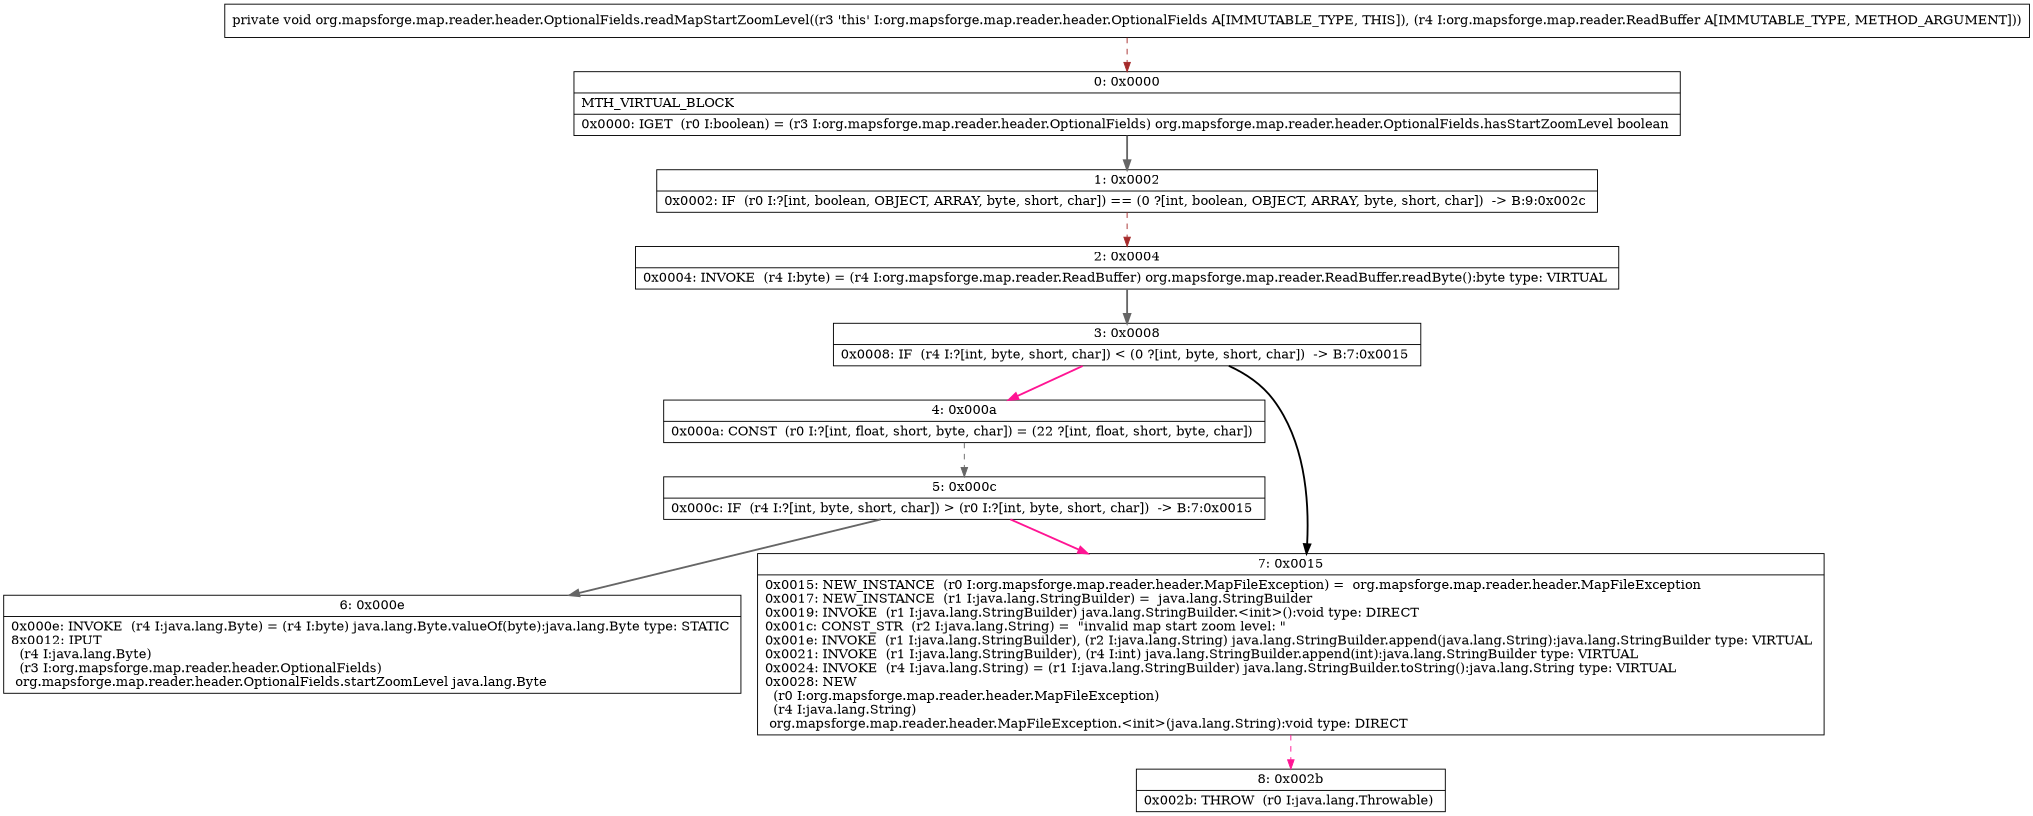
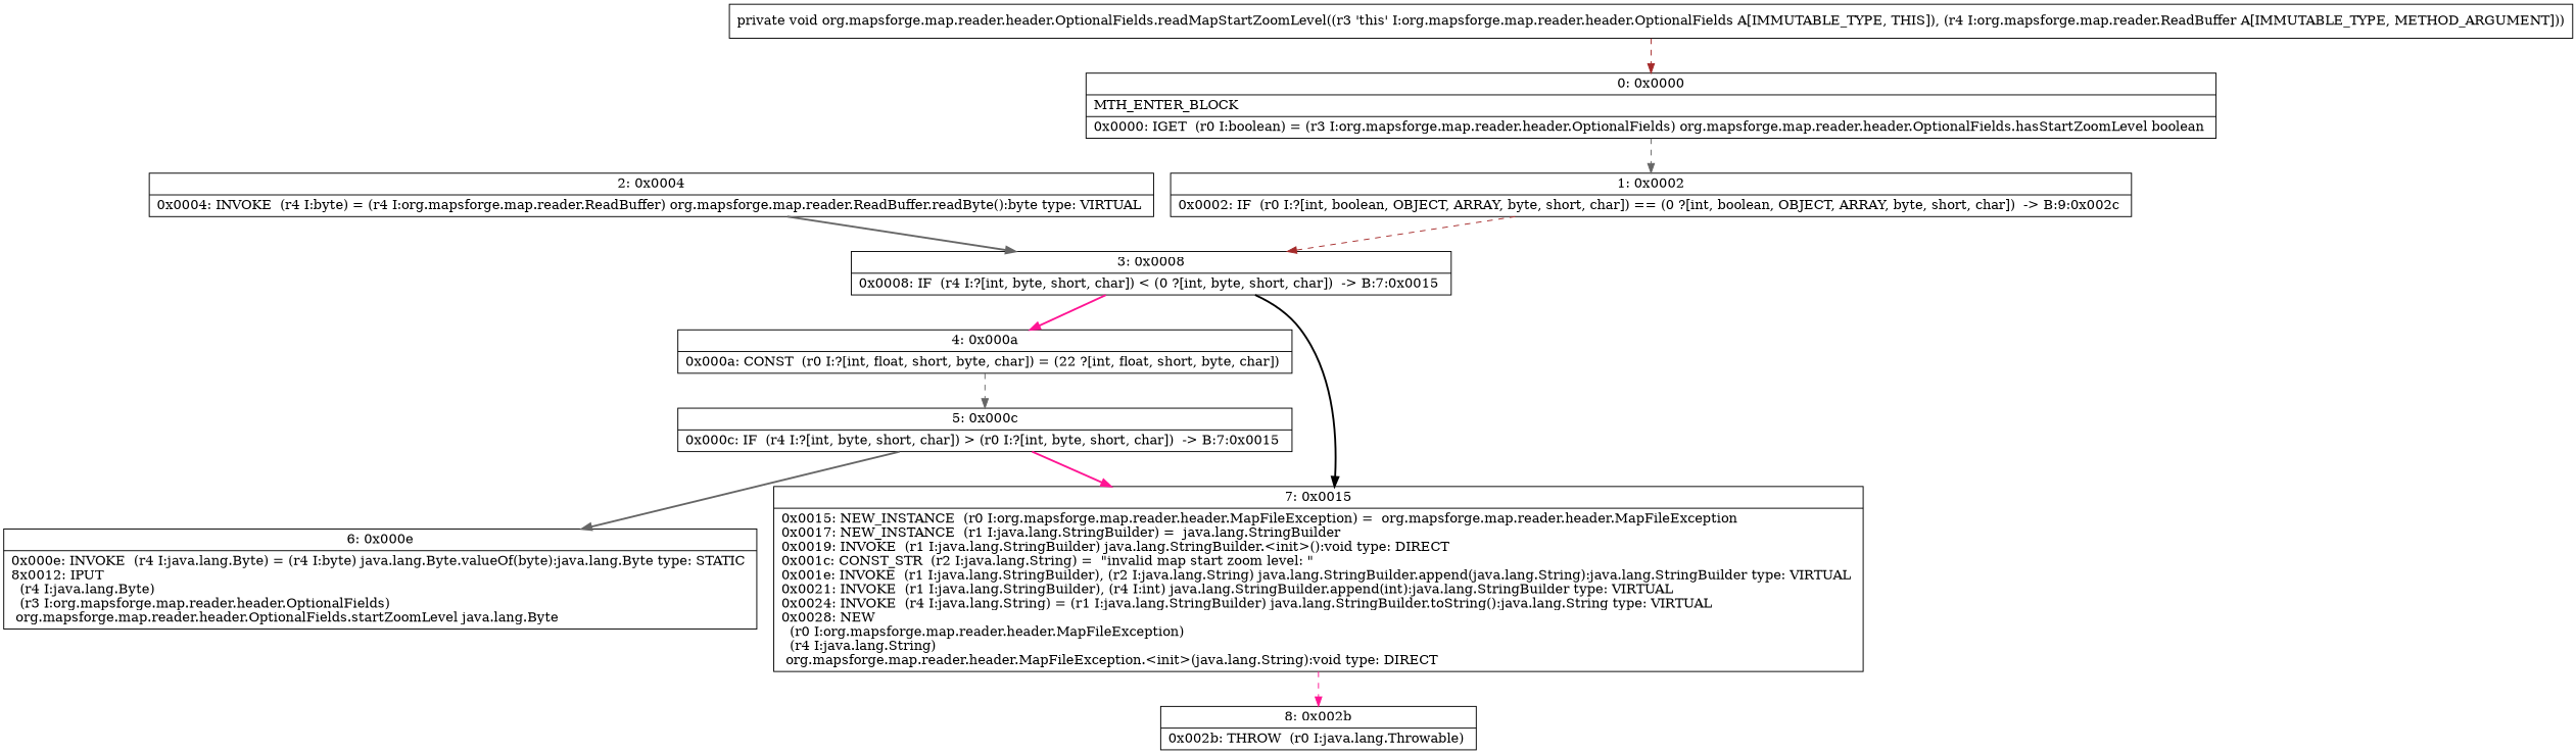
  digraph {
    node [shape=record]
    edge [color=gray40 style=dashed]
-   n1 [label="{0\:\ 0x0000|MTH_VIRTUAL_BLOCK\l|0x0000: IGET  (r0 I:boolean) = (r3 I:org.mapsforge.map.reader.header.OptionalFields) org.mapsforge.map.reader.header.OptionalFields.hasStartZoomLevel boolean \l}"]
+   n1 [label="{0\:\ 0x0000|MTH_ENTER_BLOCK\l|0x0000: IGET  (r0 I:boolean) = (r3 I:org.mapsforge.map.reader.header.OptionalFields) org.mapsforge.map.reader.header.OptionalFields.hasStartZoomLevel boolean \l}"]
    n2 [label="{1\:\ 0x0002|0x0002: IF  (r0 I:?[int, boolean, OBJECT, ARRAY, byte, short, char]) == (0 ?[int, boolean, OBJECT, ARRAY, byte, short, char])  \-\> B:9:0x002c \l}"]
    n3 [label="{2\:\ 0x0004|0x0004: INVOKE  (r4 I:byte) = (r4 I:org.mapsforge.map.reader.ReadBuffer) org.mapsforge.map.reader.ReadBuffer.readByte():byte type: VIRTUAL \l}"]
    n4 [label="{3\:\ 0x0008|0x0008: IF  (r4 I:?[int, byte, short, char]) \< (0 ?[int, byte, short, char])  \-\> B:7:0x0015 \l}"]
    n5 [label="{4\:\ 0x000a|0x000a: CONST  (r0 I:?[int, float, short, byte, char]) = (22 ?[int, float, short, byte, char]) \l}"]
    n6 [label="{7\:\ 0x0015|0x0015: NEW_INSTANCE  (r0 I:org.mapsforge.map.reader.header.MapFileException) =  org.mapsforge.map.reader.header.MapFileException \l0x0017: NEW_INSTANCE  (r1 I:java.lang.StringBuilder) =  java.lang.StringBuilder \l0x0019: INVOKE  (r1 I:java.lang.StringBuilder) java.lang.StringBuilder.\<init\>():void type: DIRECT \l0x001c: CONST_STR  (r2 I:java.lang.String) =  \"invalid map start zoom level: \" \l0x001e: INVOKE  (r1 I:java.lang.StringBuilder), (r2 I:java.lang.String) java.lang.StringBuilder.append(java.lang.String):java.lang.StringBuilder type: VIRTUAL \l0x0021: INVOKE  (r1 I:java.lang.StringBuilder), (r4 I:int) java.lang.StringBuilder.append(int):java.lang.StringBuilder type: VIRTUAL \l0x0024: INVOKE  (r4 I:java.lang.String) = (r1 I:java.lang.StringBuilder) java.lang.StringBuilder.toString():java.lang.String type: VIRTUAL \l0x0028: NEW  \l  (r0 I:org.mapsforge.map.reader.header.MapFileException)\l  (r4 I:java.lang.String)\l org.mapsforge.map.reader.header.MapFileException.\<init\>(java.lang.String):void type: DIRECT \l}"]
    n7 [label="{5\:\ 0x000c|0x000c: IF  (r4 I:?[int, byte, short, char]) \> (r0 I:?[int, byte, short, char])  \-\> B:7:0x0015 \l}"]
    n8 [label="{8\:\ 0x002b|0x002b: THROW  (r0 I:java.lang.Throwable) \l}"]
    n9 [label="{6\:\ 0x000e|0x000e: INVOKE  (r4 I:java.lang.Byte) = (r4 I:byte) java.lang.Byte.valueOf(byte):java.lang.Byte type: STATIC \l8x0012: IPUT  \l  (r4 I:java.lang.Byte)\l  (r3 I:org.mapsforge.map.reader.header.OptionalFields)\l org.mapsforge.map.reader.header.OptionalFields.startZoomLevel java.lang.Byte \l}"]
    n10 [label="{private void org.mapsforge.map.reader.header.OptionalFields.readMapStartZoomLevel((r3 'this' I:org.mapsforge.map.reader.header.OptionalFields A[IMMUTABLE_TYPE, THIS]), (r4 I:org.mapsforge.map.reader.ReadBuffer A[IMMUTABLE_TYPE, METHOD_ARGUMENT])) }"]
-   n1 -> n2 [style=bold]
-   n2 -> n3 [color=brown]
+   n1 -> n2
+   n2 -> n4 [color=brown]
    n3 -> n4 [style=bold]
    n4 -> n5 [color=deeppink style=bold]
    n4 -> n6 [color=black style=bold]
    n5 -> n7
    n6 -> n8 [color=deeppink]
    n7 -> n6 [color=deeppink style=bold]
    n7 -> n9 [style=bold]
    n10 -> n1 [color=brown]
  }
